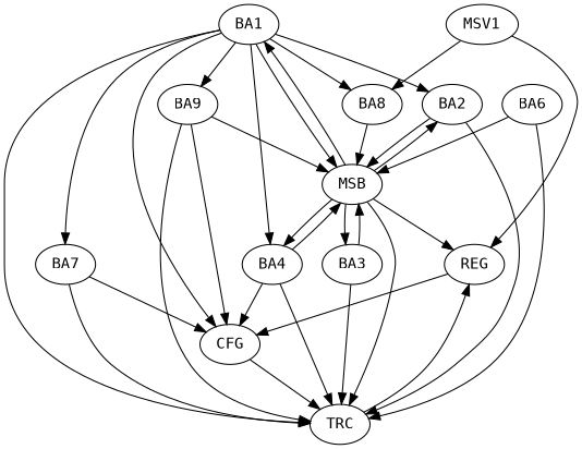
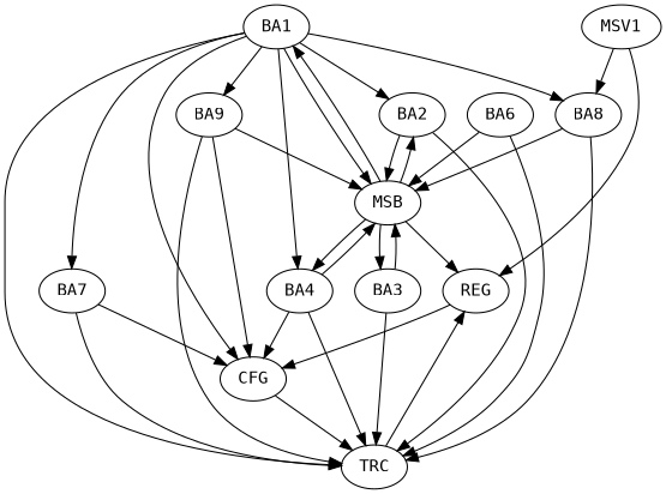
  strict digraph {
    fontname="DejaVu Sans Mono"
    node [fontname="DejaVu Sans Mono"]
    edge [fontname="DejaVu Sans Mono"]
    n1 [label=BA1]
    n2 [label=BA2]
    n3 [label=BA4]
    n4 [label=BA9]
    n5 [label=BA7]
    n6 [label=BA8]
    n7 [label=MSB]
    n8 [label=CFG]
    n9 [label=TRC]
    n10 [label=BA3]
    n11 [label=REG]
    n12 [label=BA6]
    n13 [label=MSV1]
    n1 -> n2
    n1 -> n3
    n1 -> n4
    n1 -> n5
    n1 -> n6
    n1 -> n7
    n1 -> n8
    n1 -> n9
    n2 -> n7
    n2 -> n9
    n3 -> n7
    n3 -> n8
    n3 -> n9
    n4 -> n7
    n4 -> n8
    n4 -> n9
    n5 -> n8
    n5 -> n9
    n6 -> n7
-   n7 -> n9
+   n6 -> n9
    n7 -> n1
    n7 -> n2
    n7 -> n3
    n7 -> n10
    n7 -> n11
    n8 -> n9
    n9 -> n11
    n10 -> n7
    n10 -> n9
    n11 -> n8
    n12 -> n7
    n12 -> n9
    n13 -> n6
    n13 -> n11
  }
